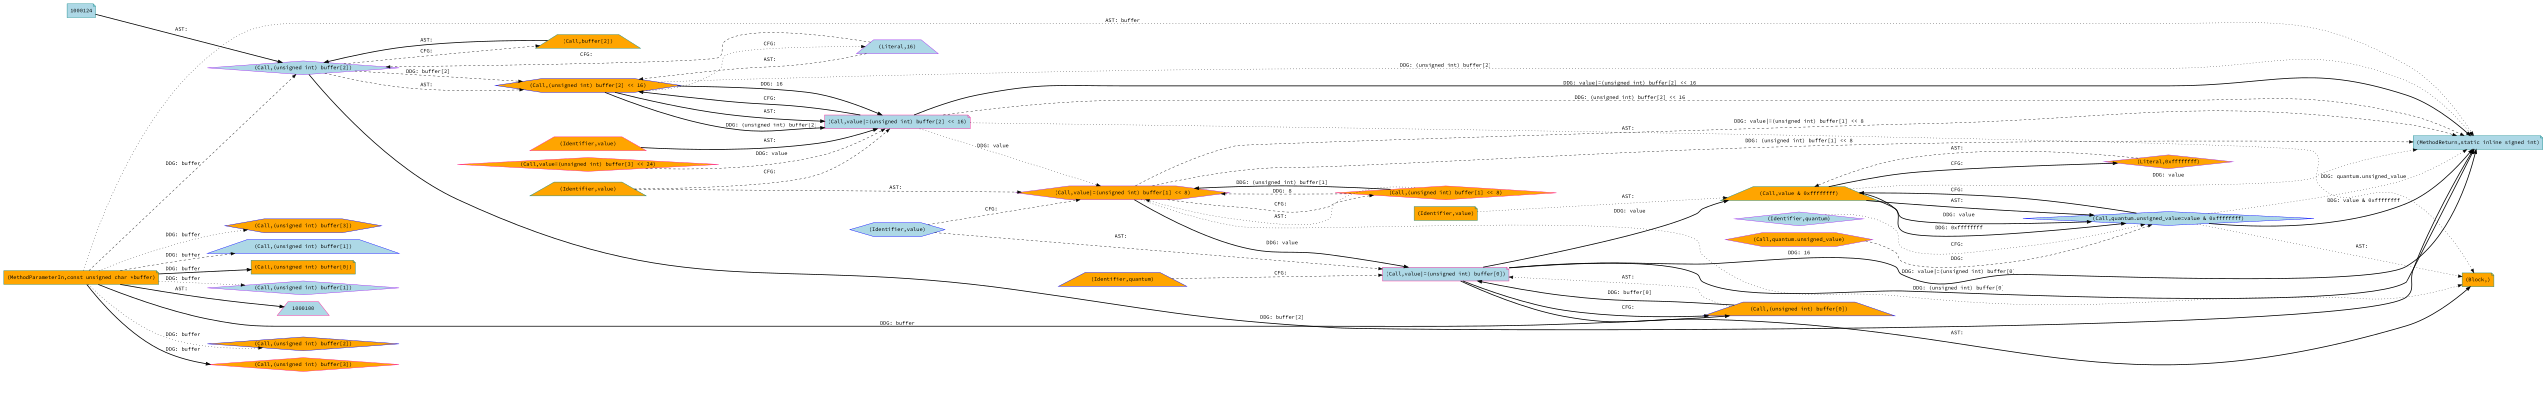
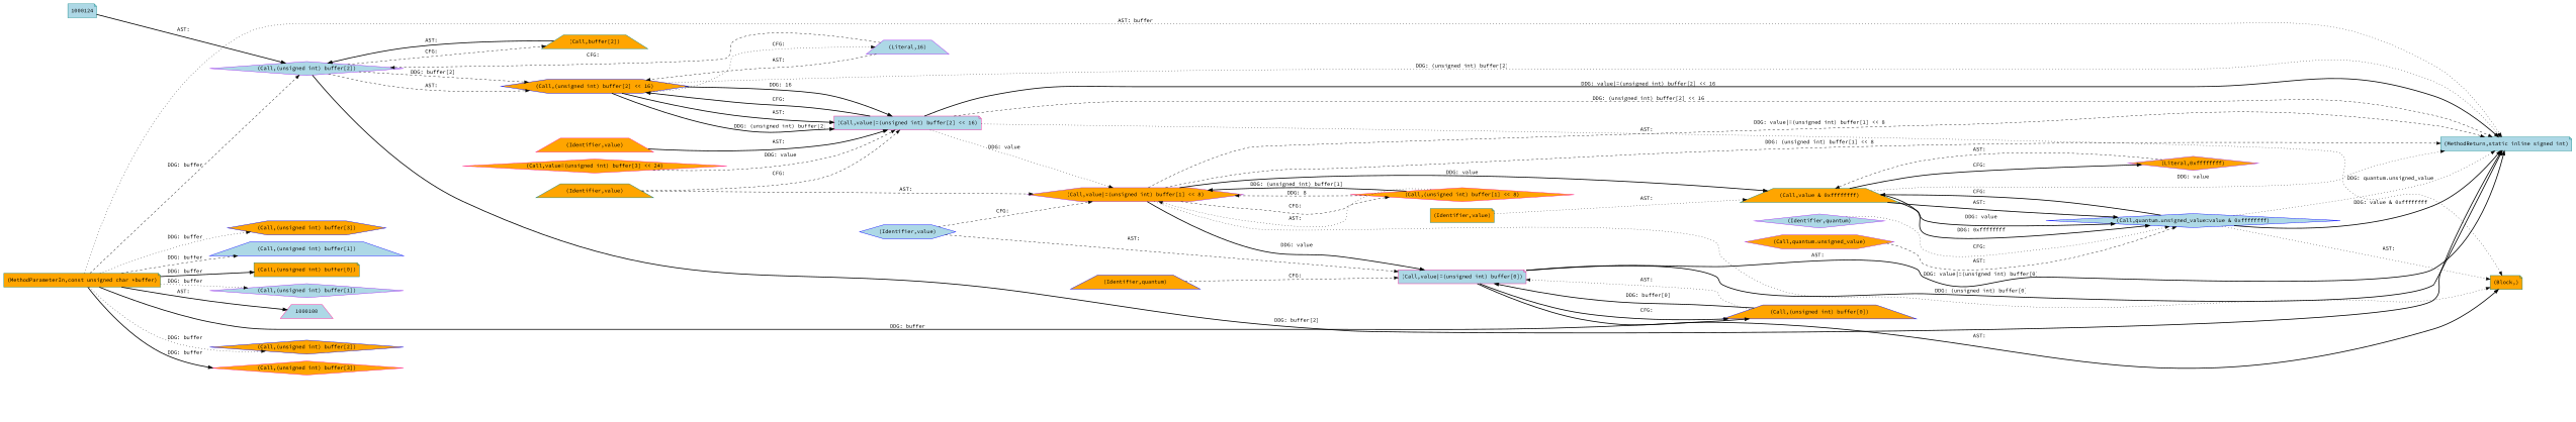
  digraph {
    fontname="Source Code Pro"
    rankdir=LR
    node [color=teal fillcolor=orange fontname="Source Code Pro" shape=diamond style=filled]
    edge [fontname="Source Code Pro" style=bold]
    n1 [color=purple fillcolor=lightblue label="(Call,(unsigned int) buffer[2])"]
    n2 [color=blue label="(Call,(unsigned int) buffer[2] << 16)" shape=hexagon]
    n3 [label="(Call,buffer[2])" shape=trapezium]
    n4 [fillcolor=lightblue label="(MethodReturn,static inline signed int)" shape=note]
    n5 [color=deeppink fillcolor=lightblue label="(Call,value|=(unsigned int) buffer[2] << 16)" shape=note]
    n6 [color=purple fillcolor=lightblue label="(Literal,16)" shape=trapezium]
    n7 [label="(MethodParameterIn,const unsigned char *buffer)" shape=note]
    n8 [color=blue label="(Call,(unsigned int) buffer[0])" shape=trapezium]
    n9 [color=blue label="(Call,(unsigned int) buffer[2])"]
    n10 [color=deeppink label="(Call,(unsigned int) buffer[3])"]
    n11 [color=blue label="(Call,(unsigned int) buffer[3])" shape=hexagon]
    n12 [color=blue fillcolor=lightblue label="(Call,(unsigned int) buffer[1])" shape=trapezium]
    n13 [label="(Call,(unsigned int) buffer[0])" shape=note]
    n14 [color=purple fillcolor=lightblue label="(Call,(unsigned int) buffer[1])"]
    1000100 [color=deeppink fillcolor=lightblue shape=trapezium]
    n16 [color=deeppink fillcolor=lightblue label="(Call,value|=(unsigned int) buffer[0])" shape=note]
    n17 [color=purple label="(Call,value|=(unsigned int) buffer[1] << 8)" shape=hexagon]
    n18 [label="(Block,)" shape=note]
    n19 [color=deeppink label="(Call,(unsigned int) buffer[1] << 8)"]
    n20 [label="(Call,value & 0xffffffff)" shape=trapezium]
    n21 [color=blue fillcolor=lightblue label="(Call,quantum.unsigned_value=value & 0xffffffff)"]
    n22 [color=purple label="(Literal,0xffffffff)"]
    n23 [color=purple label="(Call,quantum.unsigned_value)" shape=hexagon]
    n24 [color=blue fillcolor=lightblue label="(Identifier,value)" shape=hexagon]
    n25 [color=deeppink label="(Call,value=(unsigned int) buffer[3] << 24)"]
    n26 [color=blue label="(Identifier,quantum)" shape=trapezium]
    n27 [color=purple fillcolor=lightblue label="(Identifier,quantum)"]
    n28 [label="(Identifier,value)" shape=note]
    n29 [color=deeppink label="(Identifier,value)" shape=trapezium]
    n30 [label="(Identifier,value)" shape=trapezium]
    1000124 [fillcolor=lightblue shape=note]
    n1 -> n2 [label="AST: " style=dashed]
    n1 -> n2 [label="DDG: buffer[2]" style=dashed]
    n1 -> n3 [label="CFG: " style=dashed]
    n1 -> n4 [label="DDG: buffer[2]"]
    n2 -> n4 [label="DDG: (unsigned int) buffer[2]" style=dotted]
    n2 -> n5 [label="AST: "]
    n2 -> n5 [label="DDG: (unsigned int) buffer[2]"]
    n2 -> n5 [label="DDG: 16"]
    n2 -> n6 [label="CFG: " style=dotted]
    n3 -> n1 [label="AST: "]
    n5 -> n2 [label="CFG: "]
    n5 -> n4 [label="DDG: value|=(unsigned int) buffer[2] << 16"]
    n5 -> n4 [label="DDG: (unsigned int) buffer[2] << 16" style=dashed]
    n5 -> n17 [label="DDG: value" style=dotted]
    n5 -> n18 [label="AST: " style=dotted]
    n6 -> n1 [label="CFG: " style=dashed]
    n6 -> n2 [label="AST: " style=dashed]
    n7 -> n1 [label="DDG: buffer" style=dashed]
    n7 -> n4 [label="AST: buffer" style=dotted]
    n7 -> n8 [label="DDG: buffer"]
    n7 -> n9 [label="DDG: buffer" style=dotted]
    n7 -> n10 [label="DDG: buffer"]
    n7 -> n11 [label="DDG: buffer" style=dotted]
    n7 -> n12 [label="DDG: buffer" style=dashed]
    n7 -> n13 [label="DDG: buffer"]
    n7 -> n14 [label="DDG: buffer" style=dotted]
    n7 -> 1000100 [label="AST: "]
    n8 -> n16 [label="AST: " style=dotted]
    n8 -> n16 [label="DDG: buffer[0]"]
    n16 -> n4 [label="DDG: (unsigned int) buffer[0]"]
    n16 -> n4 [label="DDG: value|=(unsigned int) buffer[0]"]
    n16 -> n8 [label="CFG: "]
    n16 -> n18 [label="AST: "]
-   n16 -> n20 [label="DDG: value"]
+   n17 -> n20 [label="DDG: value"]
    n17 -> n4 [label="DDG: value|=(unsigned int) buffer[1] << 8" style=dashed]
    n17 -> n4 [label="DDG: (unsigned int) buffer[1] << 8" style=dashed]
    n17 -> n16 [label="DDG: value"]
-   n17 -> n18 [label="DDG: 16" style=dotted]
+   n17 -> n18 [label="AST: " style=dotted]
    n17 -> n19 [label="CFG: " style=dashed]
    n19 -> n17 [label="AST: " style=dotted]
    n19 -> n17 [label="DDG: (unsigned int) buffer[1]"]
    n19 -> n17 [label="DDG: 8" style=dashed]
    n20 -> n4 [label="DDG: value" style=dotted]
    n20 -> n21 [label="AST: "]
    n20 -> n21 [label="DDG: value"]
    n20 -> n21 [label="DDG: 0xffffffff"]
    n20 -> n22 [label="CFG: "]
    n21 -> n4 [label="DDG: quantum.unsigned_value" style=dotted]
    n21 -> n4 [label="DDG: value & 0xffffffff"]
    n21 -> n18 [label="AST: " style=dotted]
    n21 -> n20 [label="CFG: "]
    n22 -> n20 [label="AST: " style=dashed]
-   n23 -> n21 [label="DDG: " style=dashed]
+   n23 -> n21 [label="AST: " style=dashed]
    n24 -> n16 [label="AST: " style=dashed]
    n24 -> n17 [label="CFG: " style=dashed]
    n25 -> n5 [label="DDG: value" style=dashed]
    n26 -> n16 [label="CFG: " style=dashed]
    n27 -> n21 [label="CFG: " style=dotted]
    n28 -> n20 [label="AST: " style=dotted]
    n29 -> n5 [label="AST: "]
    n30 -> n5 [label="CFG: " style=dashed]
    n30 -> n17 [label="AST: " style=dashed]
    1000124 -> n1 [label="AST: "]
  }
